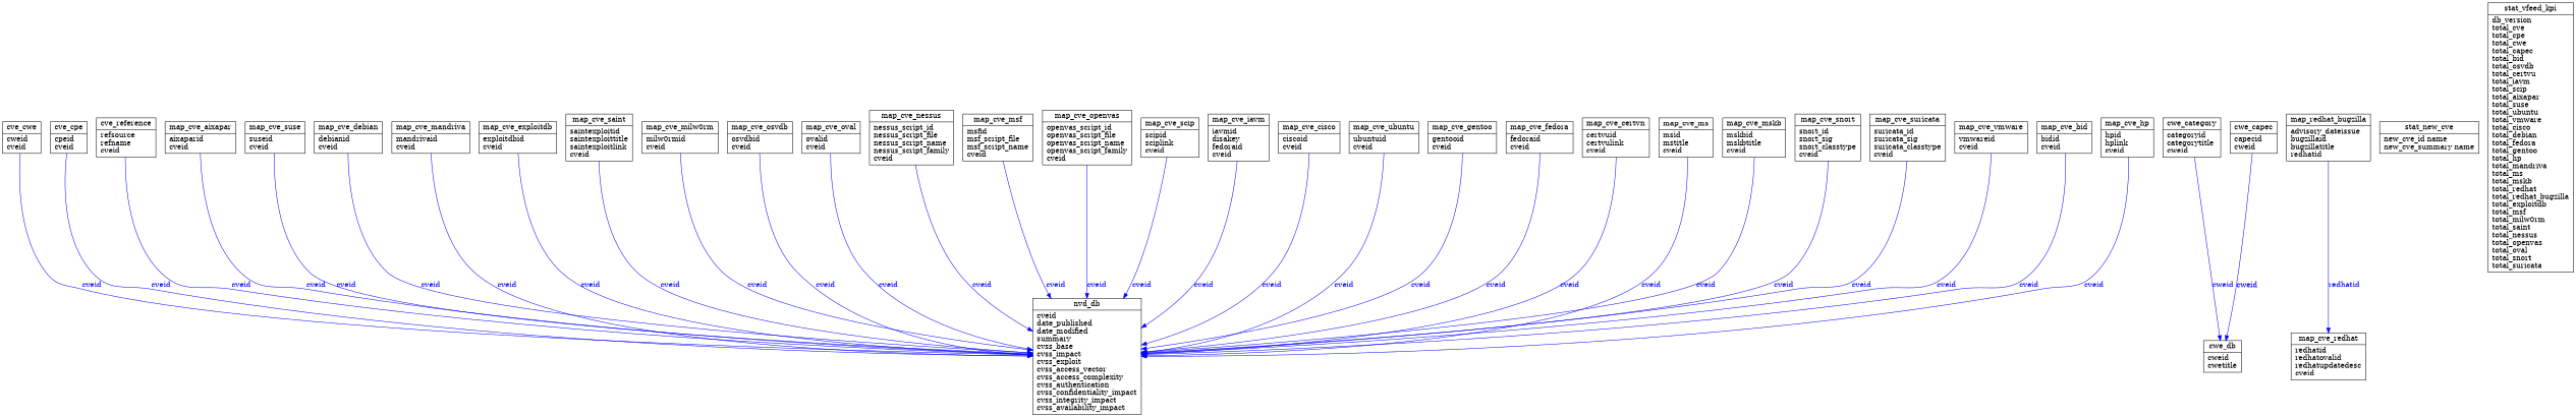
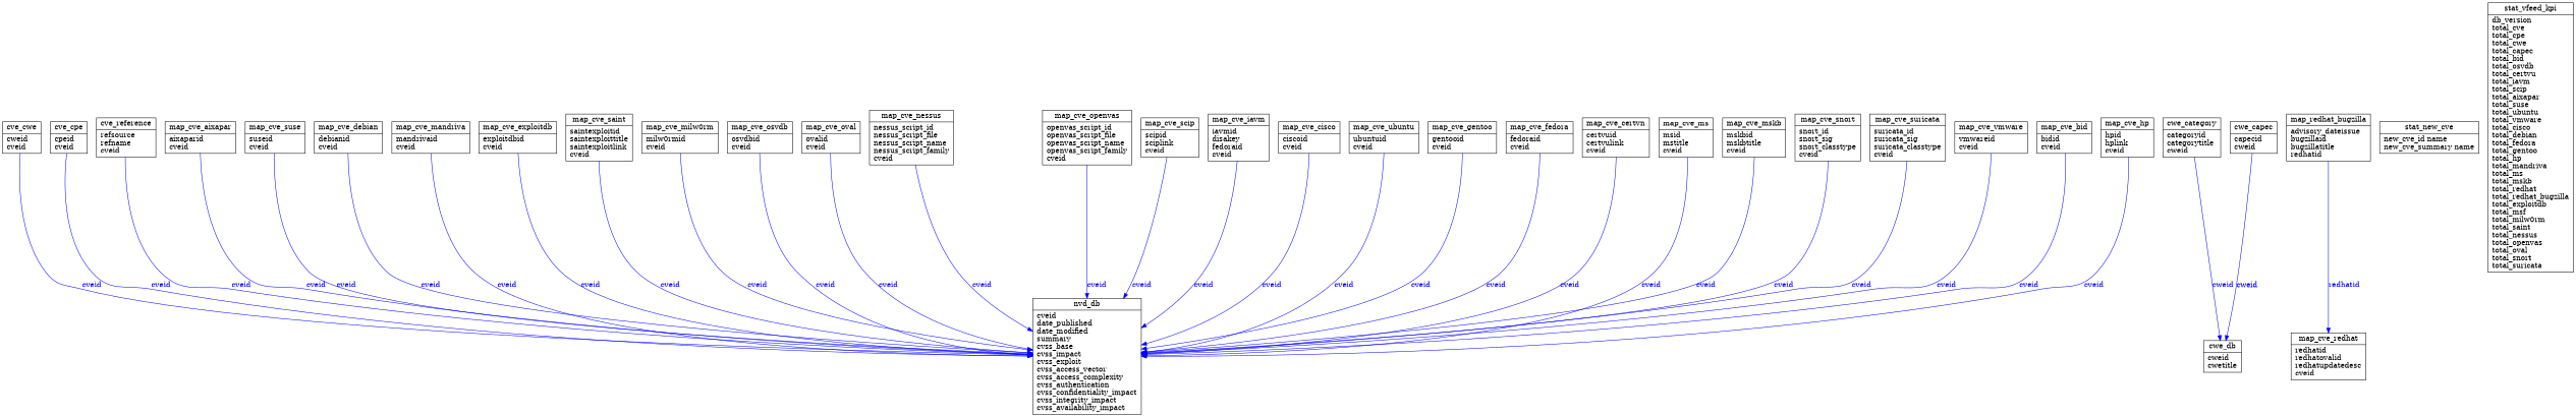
  digraph {
    node [shape=record]
    edge [color=blue fontcolor=blue]
    n1 [label="{nvd_db|cveid\ldate_published\ldate_modified\lsummary\lcvss_base\lcvss_impact\lcvss_exploit\lcvss_access_vector\lcvss_access_complexity\lcvss_authentication\lcvss_confidentiality_impact\lcvss_integrity_impact\lcvss_availability_impact\l}"]
    n2 [label="{cve_cwe|cweid\lcveid\l}"]
    n3 [label="{cwe_db|cweid\lcwetitle\l}"]
    n4 [label="{cwe_category|categoryid\lcategorytitle\lcweid\l}"]
    n5 [label="{cwe_capec|capecid\lcweid\l}"]
    n6 [label="{cve_cpe|cpeid\lcveid\l}"]
    n7 [label="{cve_reference|refsource\lrefname\lcveid\l}"]
    n8 [label="{map_cve_aixapar|aixaparid\lcveid\l}"]
    n9 [label="{map_cve_redhat|redhatid\lredhatovalid\lredhatupdatedesc\lcveid\l}"]
    n10 [label="{map_redhat_bugzilla|advisory_dateissue\lbugzillaid\lbugzillatitle\lredhatid\l}"]
    n11 [label="{map_cve_suse|suseid\lcveid\l}"]
    n12 [label="{map_cve_debian|debianid\lcveid\l}"]
    n13 [label="{map_cve_mandriva|mandrivaid\lcveid\l}"]
    n14 [label="{map_cve_exploitdb|exploitdbid\lcveid\l}"]
    n15 [label="{map_cve_saint|saintexploitid\lsaintexploittitle\lsaintexploitlink\lcveid\l}"]
    n16 [label="{map_cve_milw0rm|milw0rmid\lcveid\l}"]
    n17 [label="{map_cve_osvdb|osvdbid\lcveid\l}"]
    n18 [label="{map_cve_oval|ovalid\lcveid\l}"]
    n19 [label="{map_cve_nessus|nessus_script_id\lnessus_script_file\lnessus_script_name\lnessus_script_family\lcveid\l}"]
-   n20 [label="{map_cve_msf|msfid\lmsf_script_file\lmsf_script_name\lcveid\l}"]
    n21 [label="{map_cve_openvas|openvas_script_id\lopenvas_script_file\lopenvas_script_name\lopenvas_script_family\lcveid\l}"]
    n22 [label="{map_cve_scip|scipid\lsciplink\lcveid\l}"]
    n23 [label="{map_cve_iavm|iavmid\ldisakey\lfedoraid\lcveid\l}"]
    n24 [label="{map_cve_cisco|ciscoid\lcveid\l}"]
    n25 [label="{map_cve_ubuntu|ubuntuid\lcveid\l}"]
    n26 [label="{map_cve_gentoo|gentooid\lcveid\l}"]
    n27 [label="{map_cve_fedora|fedoraid\lcveid\l}"]
    n28 [label="{map_cve_certvn|certvuid\lcertvulink\lcveid\l}"]
    n29 [label="{map_cve_ms|msid\lmstitle\lcveid\l}"]
    n30 [label="{map_cve_mskb|mskbid\lmskbtitle\lcveid\l}"]
    n31 [label="{map_cve_snort|snort_id\lsnort_sig\lsnort_classtype\lcveid\l}"]
    n32 [label="{map_cve_suricata|suricata_id\lsuricata_sig\lsuricata_classtype\lcveid\l}"]
    n33 [label="{map_cve_vmware|vmwareid\lcveid\l}"]
    n34 [label="{map_cve_bid|bidid\lcveid\l}"]
    n35 [label="{map_cve_hp|hpid\lhplink\lcveid\l}"]
    n36 [label="{stat_new_cve|new_cve_id name\lnew_cve_summary name\l}"]
    n37 [label="{stat_vfeed_kpi|db_version\ltotal_cve\ltotal_cpe\ltotal_cwe\ltotal_capec\ltotal_bid\ltotal_osvdb\ltotal_certvu\ltotal_iavm\ltotal_scip\ltotal_aixapar\ltotal_suse\ltotal_ubuntu\ltotal_vmware\ltotal_cisco\ltotal_debian\ltotal_fedora\ltotal_gentoo\ltotal_hp\ltotal_mandriva\ltotal_ms\ltotal_mskb\ltotal_redhat\ltotal_redhat_bugzilla\ltotal_exploitdb\ltotal_msf\ltotal_milw0rm\ltotal_saint\ltotal_nessus\ltotal_openvas\ltotal_oval\ltotal_snort\ltotal_suricata\l}"]
    n2 -> n1 [label=cveid]
    n4 -> n3 [label=cweid]
    n5 -> n3 [label=cweid]
    n6 -> n1 [label=cveid]
    n7 -> n1 [label=cveid]
    n8 -> n1 [label=cveid]
    n10 -> n9 [label=redhatid]
    n11 -> n1 [label=cveid]
    n12 -> n1 [label=cveid]
    n13 -> n1 [label=cveid]
    n14 -> n1 [label=cveid]
    n15 -> n1 [label=cveid]
    n16 -> n1 [label=cveid]
    n17 -> n1 [label=cveid]
    n18 -> n1 [label=cveid]
    n19 -> n1 [label=cveid]
-   n20 -> n1 [label=cveid]
    n21 -> n1 [label=cveid]
    n22 -> n1 [label=cveid]
    n23 -> n1 [label=cveid]
    n24 -> n1 [label=cveid]
    n25 -> n1 [label=cveid]
    n26 -> n1 [label=cveid]
    n27 -> n1 [label=cveid]
    n28 -> n1 [label=cveid]
    n29 -> n1 [label=cveid]
    n30 -> n1 [label=cveid]
    n31 -> n1 [label=cveid]
    n32 -> n1 [label=cveid]
    n33 -> n1 [label=cveid]
    n34 -> n1 [label=cveid]
    n35 -> n1 [label=cveid]
  }
